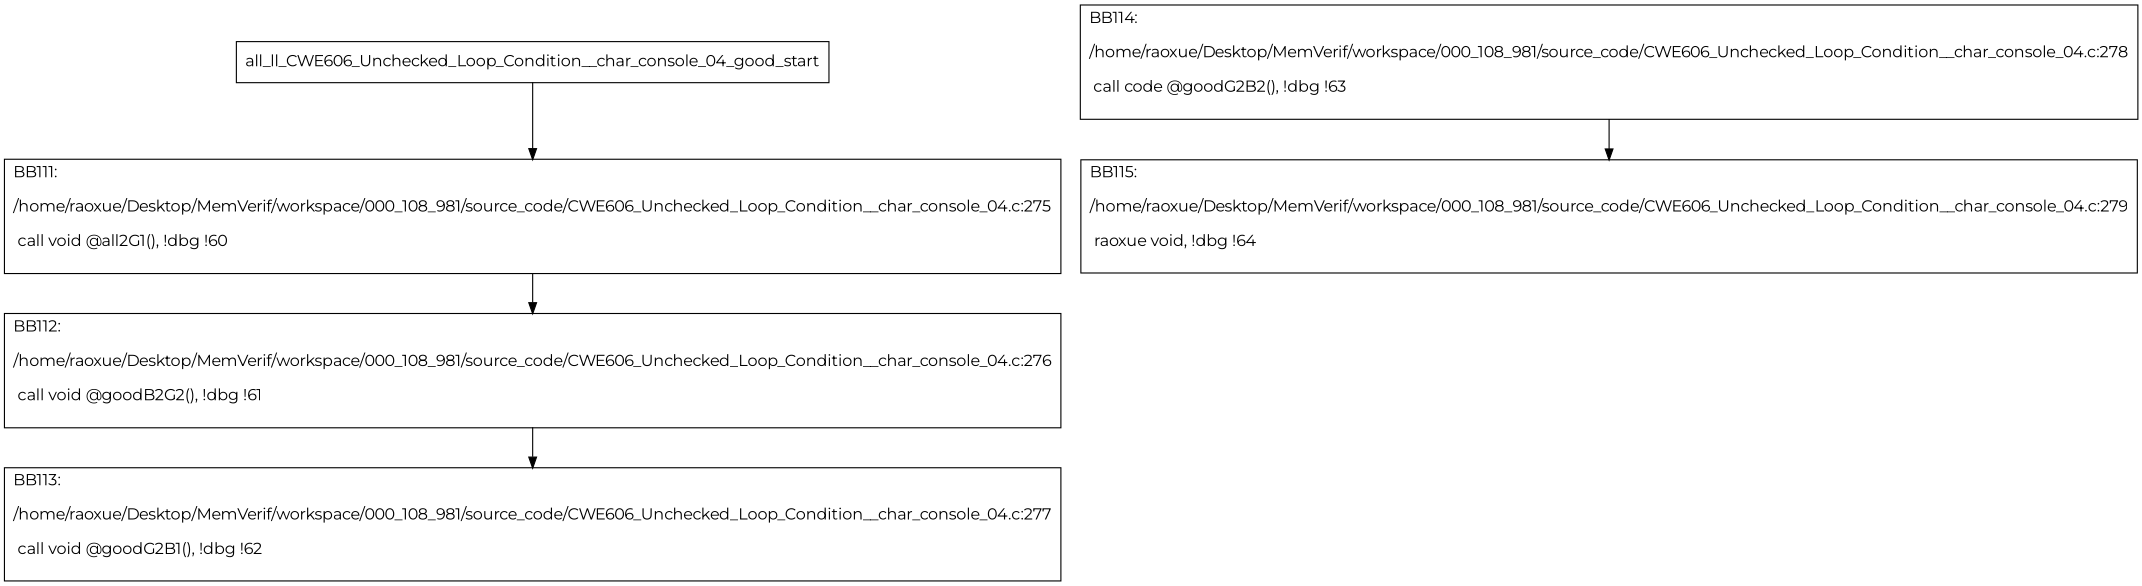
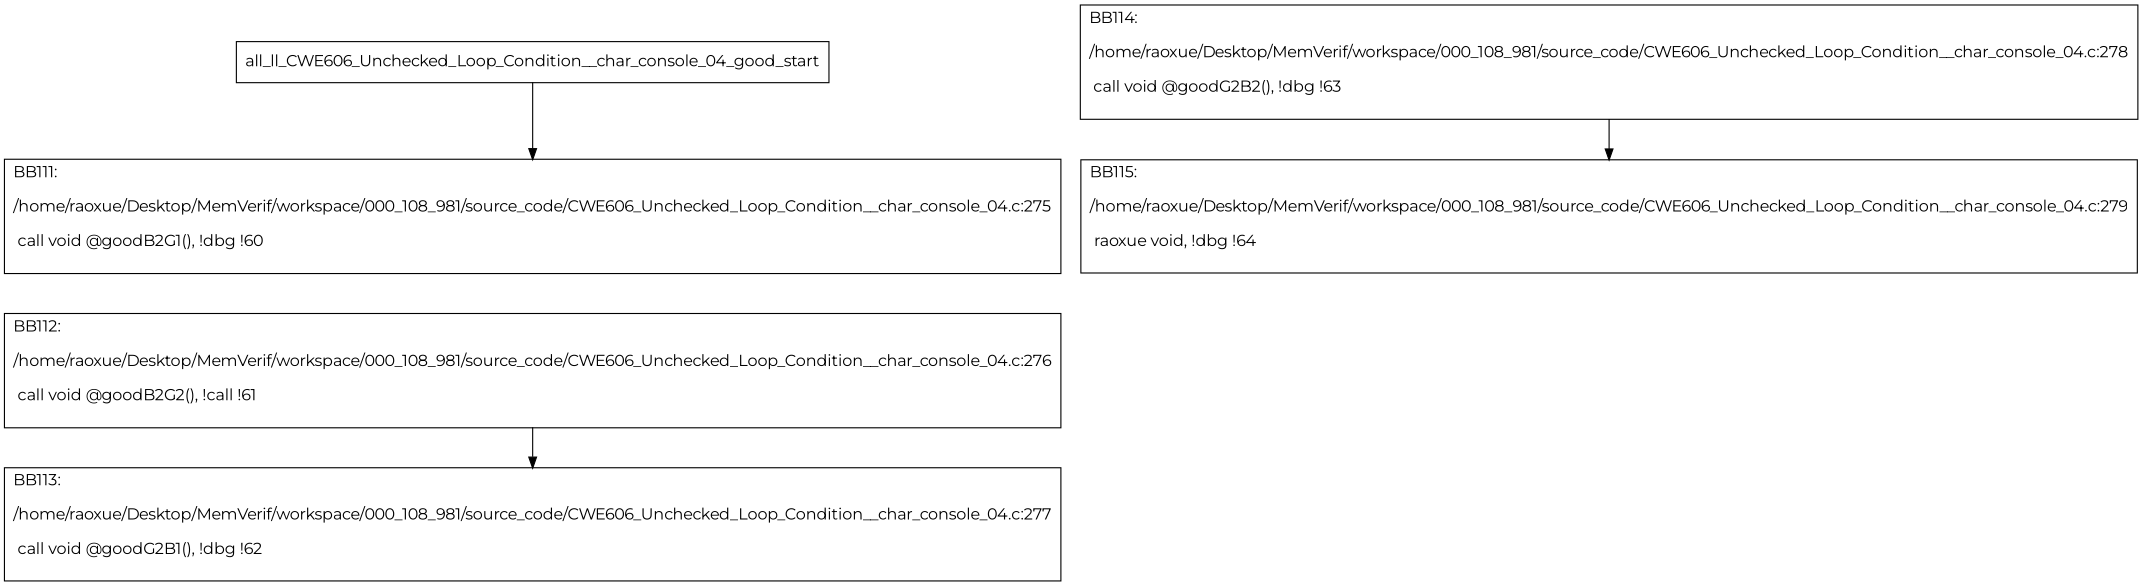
  digraph {
    fontname=Montserrat
    node [fontname=Montserrat shape=record]
    edge [fontname=Montserrat]
    n1 [label="{all_ll_CWE606_Unchecked_Loop_Condition__char_console_04_good_start}"]
-   n2 [label="{BB111:\l\l/home/raoxue/Desktop/MemVerif/workspace/000_108_981/source_code/CWE606_Unchecked_Loop_Condition__char_console_04.c:275\l\n  call void @all2G1(), !dbg !60\l\n}"]
-   n3 [label="{BB112:\l\l/home/raoxue/Desktop/MemVerif/workspace/000_108_981/source_code/CWE606_Unchecked_Loop_Condition__char_console_04.c:276\l\n  call void @goodB2G2(), !dbg !61\l\n}"]
+   n2 [label="{BB111:\l\l/home/raoxue/Desktop/MemVerif/workspace/000_108_981/source_code/CWE606_Unchecked_Loop_Condition__char_console_04.c:275\l\n  call void @goodB2G1(), !dbg !60\l\n}"]
+   n3 [label="{BB112:\l\l/home/raoxue/Desktop/MemVerif/workspace/000_108_981/source_code/CWE606_Unchecked_Loop_Condition__char_console_04.c:276\l\n  call void @goodB2G2(), !call !61\l\n}"]
    n4 [label="{BB113:\l\l/home/raoxue/Desktop/MemVerif/workspace/000_108_981/source_code/CWE606_Unchecked_Loop_Condition__char_console_04.c:277\l\n  call void @goodG2B1(), !dbg !62\l\n}"]
-   n5 [label="{BB114:\l\l/home/raoxue/Desktop/MemVerif/workspace/000_108_981/source_code/CWE606_Unchecked_Loop_Condition__char_console_04.c:278\l\n  call code @goodG2B2(), !dbg !63\l\n}"]
+   n5 [label="{BB114:\l\l/home/raoxue/Desktop/MemVerif/workspace/000_108_981/source_code/CWE606_Unchecked_Loop_Condition__char_console_04.c:278\l\n  call void @goodG2B2(), !dbg !63\l\n}"]
    n6 [label="{BB115:\l\l/home/raoxue/Desktop/MemVerif/workspace/000_108_981/source_code/CWE606_Unchecked_Loop_Condition__char_console_04.c:279\l\n  raoxue void, !dbg !64\l\n}"]
    n1 -> n2
-   n2 -> n3
    n3 -> n4
    n5 -> n6
  }
